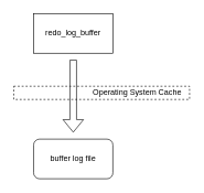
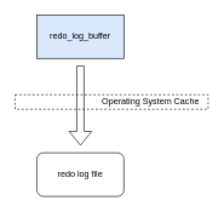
  <mxCell id="0" />
  <mxCell id="1" parent="0" />
- <mxCell id="2" value="redo_log_buffer" style="rounded=0;whiteSpace=wrap;html=1;" vertex="1" parent="1"><mxGeometry x="50" y="20" width="120" height="60" as="geometry" /></mxCell>
+ <mxCell id="2" value="redo_log_buffer" style="rounded=0;whiteSpace=wrap;html=1;fillColor=#dae8fc;" vertex="1" parent="1"><mxGeometry x="50" y="20" width="120" height="60" as="geometry" /></mxCell>
  <mxCell id="3" value="Operating System Cache&amp;nbsp; &amp;nbsp;" style="rounded=0;whiteSpace=wrap;html=1;dashed=1;align=right;" vertex="1" parent="1"><mxGeometry x="20" y="130" width="266" height="20" as="geometry" /></mxCell>
- <mxCell id="4" value="buffer log file" style="rounded=1;whiteSpace=wrap;html=1;" vertex="1" parent="1"><mxGeometry x="50" y="210" width="120" height="60" as="geometry" /></mxCell>
+ <mxCell id="4" value="redo log file" style="rounded=1;whiteSpace=wrap;html=1;" vertex="1" parent="1"><mxGeometry x="50" y="210" width="120" height="60" as="geometry" /></mxCell>
  <mxCell id="5" value="" style="shape=flexArrow;endArrow=classic;html=1;rounded=0;" edge="1" parent="1"><mxGeometry width="50" height="50" relative="1" as="geometry"><mxPoint x="110" y="90" as="sourcePoint" /><mxPoint x="110" y="200" as="targetPoint" /></mxGeometry></mxCell>
